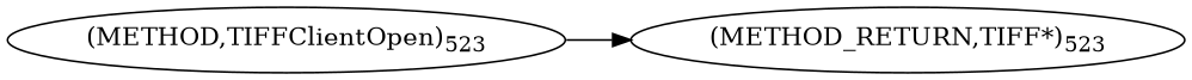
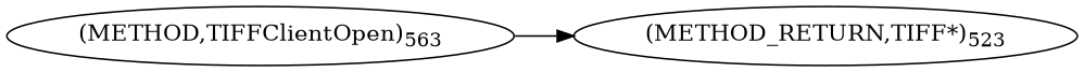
  digraph {
    rankdir=LR
-   n1 [label=<(METHOD,TIFFClientOpen)<SUB>523</SUB>>]
+   n1 [label=<(METHOD,TIFFClientOpen)<SUB>563</SUB>>]
    n2 [label=<(METHOD_RETURN,TIFF*)<SUB>523</SUB>>]
    n1 -> n2
  }
